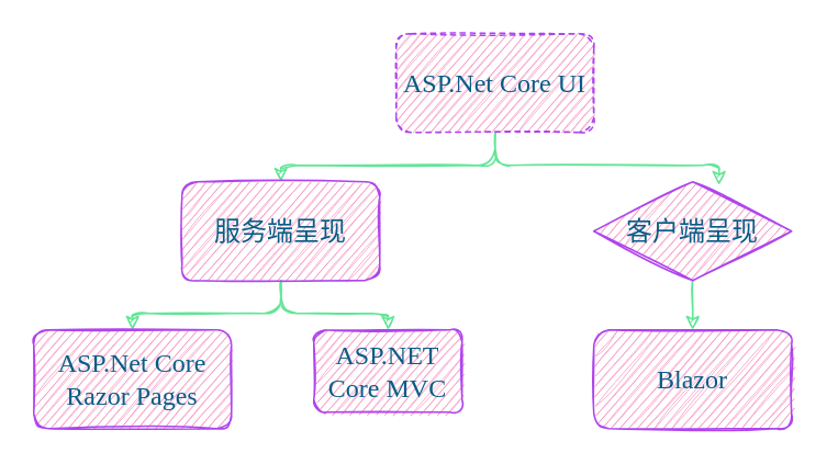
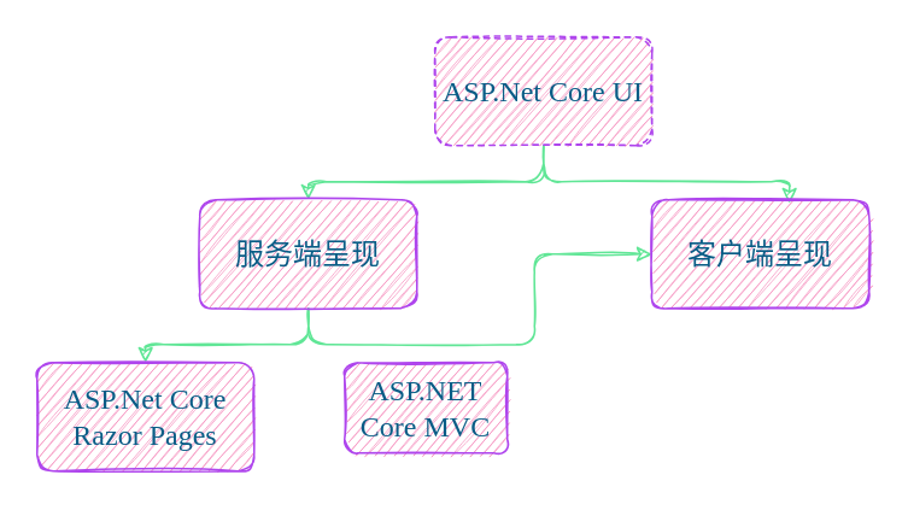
  <mxCell id="0" />
  <mxCell id="1" parent="0" />
  <mxCell id="2" style="edgeStyle=orthogonalEdgeStyle;orthogonalLoop=1;jettySize=auto;html=1;exitX=0.5;exitY=1;exitDx=0;exitDy=0;entryX=0.5;entryY=0;entryDx=0;entryDy=0;strokeColor=#60E696;fontColor=#095C86;sketch=1;fontFamily=Times New Roman;fontSize=16;" edge="1" parent="1" source="4" target="7"><mxGeometry relative="1" as="geometry"><Array as="points"><mxPoint x="300" y="100" /><mxPoint x="170" y="100" /></Array></mxGeometry></mxCell>
  <mxCell id="3" style="edgeStyle=orthogonalEdgeStyle;orthogonalLoop=1;jettySize=auto;html=1;exitX=0.5;exitY=1;exitDx=0;exitDy=0;entryX=0.633;entryY=0.033;entryDx=0;entryDy=0;entryPerimeter=0;strokeColor=#60E696;fontColor=#095C86;sketch=1;fontFamily=Times New Roman;fontSize=16;" edge="1" parent="1" source="4" target="9"><mxGeometry relative="1" as="geometry"><Array as="points"><mxPoint x="300" y="100" /><mxPoint x="436" y="100" /></Array></mxGeometry></mxCell>
  <mxCell id="4" value="ASP.Net Core UI" style="whiteSpace=wrap;html=1;rounded=1;fillColor=#F694C1;strokeColor=#AF45ED;fontColor=#095C86;sketch=1;fontFamily=Times New Roman;fontSize=16;dashed=1;" vertex="1" parent="1"><mxGeometry x="240" y="20" width="120" height="60" as="geometry" /></mxCell>
  <mxCell id="5" style="edgeStyle=orthogonalEdgeStyle;orthogonalLoop=1;jettySize=auto;html=1;exitX=0.5;exitY=1;exitDx=0;exitDy=0;strokeColor=#60E696;fontColor=#095C86;sketch=1;fontFamily=Times New Roman;fontSize=16;" edge="1" parent="1" source="7" target="10"><mxGeometry relative="1" as="geometry"><Array as="points"><mxPoint x="170" y="190" /><mxPoint x="80" y="190" /></Array></mxGeometry></mxCell>
- <mxCell id="6" style="edgeStyle=orthogonalEdgeStyle;orthogonalLoop=1;jettySize=auto;html=1;exitX=0.5;exitY=1;exitDx=0;exitDy=0;strokeColor=#60E696;fontColor=#095C86;sketch=1;fontFamily=Times New Roman;fontSize=16;" edge="1" parent="1" source="7" target="11"><mxGeometry relative="1" as="geometry" /></mxCell>
+ <mxCell id="6" style="edgeStyle=orthogonalEdgeStyle;orthogonalLoop=1;jettySize=auto;html=1;exitX=0.5;exitY=1;exitDx=0;exitDy=0;strokeColor=#60E696;fontColor=#095C86;sketch=1;fontFamily=Times New Roman;fontSize=16;" edge="1" parent="1" source="7" target="9"><mxGeometry relative="1" as="geometry" /></mxCell>
  <mxCell id="7" value="服务端呈现" style="whiteSpace=wrap;html=1;rounded=1;fillColor=#F694C1;strokeColor=#AF45ED;fontColor=#095C86;sketch=1;fontFamily=Times New Roman;fontSize=16;" vertex="1" parent="1"><mxGeometry x="110" y="110" width="120" height="60" as="geometry" /></mxCell>
- <mxCell id="8" style="edgeStyle=orthogonalEdgeStyle;orthogonalLoop=1;jettySize=auto;html=1;exitX=0.5;exitY=1;exitDx=0;exitDy=0;entryX=0.5;entryY=0;entryDx=0;entryDy=0;strokeColor=#60E696;fontColor=#095C86;sketch=1;fontFamily=Times New Roman;fontSize=16;" edge="1" parent="1" source="9" target="12"><mxGeometry relative="1" as="geometry" /></mxCell>
- <mxCell id="9" value="客户端呈现" style="rhombus;whiteSpace=wrap;html=1;fillColor=#F694C1;strokeColor=#AF45ED;fontColor=#095C86;sketch=1;fontFamily=Times New Roman;fontSize=16;" vertex="1" parent="1"><mxGeometry x="360" y="110" width="120" height="60" as="geometry" /></mxCell>
+ <mxCell id="9" value="客户端呈现" style="whiteSpace=wrap;html=1;rounded=1;fillColor=#F694C1;strokeColor=#AF45ED;fontColor=#095C86;sketch=1;fontFamily=Times New Roman;fontSize=16;" vertex="1" parent="1"><mxGeometry x="360" y="110" width="120" height="60" as="geometry" /></mxCell>
  <mxCell id="10" value="ASP.Net Core Razor Pages" style="whiteSpace=wrap;html=1;rounded=1;fillColor=#F694C1;strokeColor=#AF45ED;fontColor=#095C86;sketch=1;fontFamily=Times New Roman;fontSize=16;" vertex="1" parent="1"><mxGeometry x="20" y="200" width="120" height="60" as="geometry" /></mxCell>
  <mxCell id="11" value="ASP.NET Core MVC" style="whiteSpace=wrap;html=1;rounded=1;fillColor=#F694C1;strokeColor=#AF45ED;fontColor=#095C86;sketch=1;fontFamily=Times New Roman;fontSize=16;" vertex="1" parent="1"><mxGeometry x="190" y="200" width="90" height="50" as="geometry" /></mxCell>
- <mxCell id="12" value="Blazor" style="whiteSpace=wrap;html=1;rounded=1;fillColor=#F694C1;strokeColor=#AF45ED;fontColor=#095C86;sketch=1;fontFamily=Times New Roman;fontSize=16;" vertex="1" parent="1"><mxGeometry x="360" y="200" width="120" height="60" as="geometry" /></mxCell>
